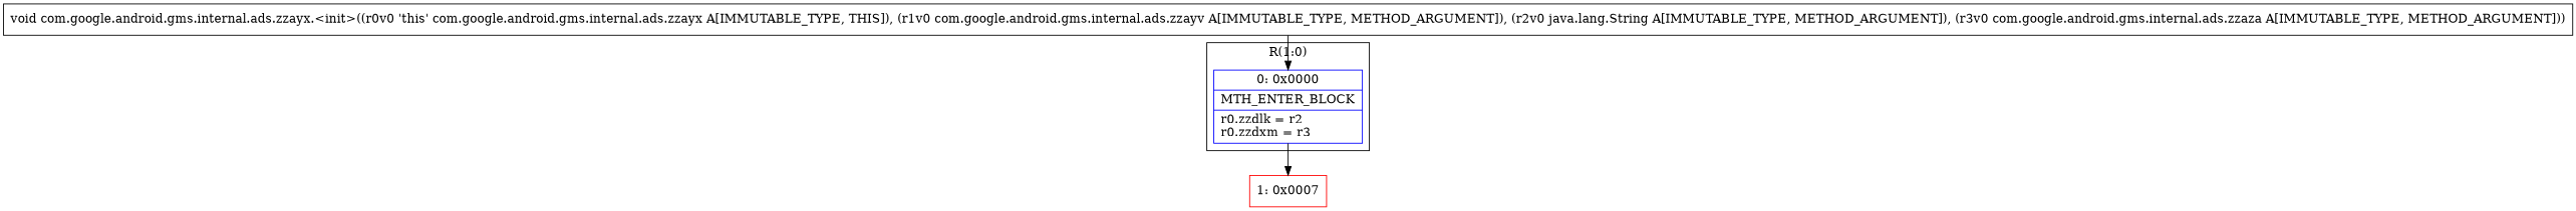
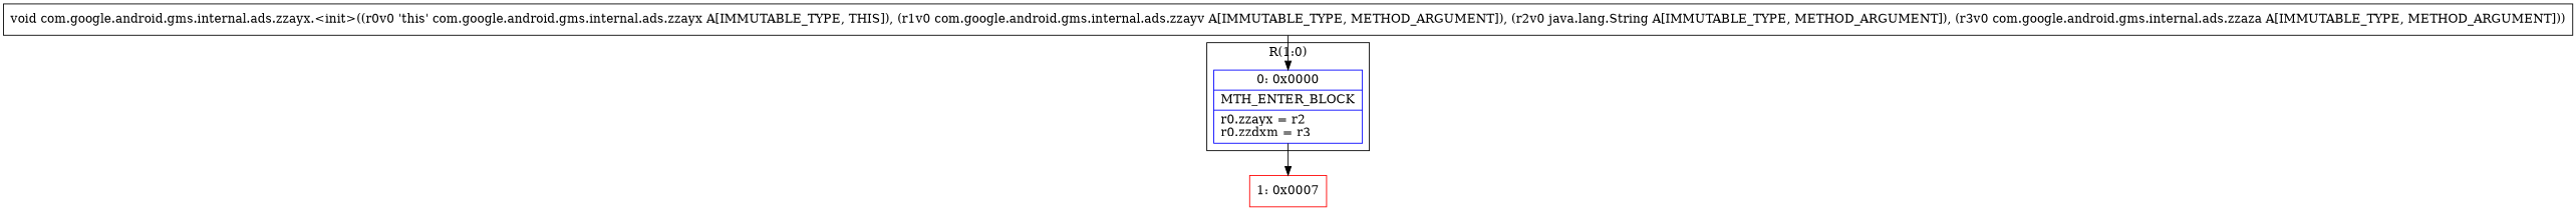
  digraph {
    node [shape=record]
-   n1 [color=blue label="{0\:\ 0x0000|MTH_ENTER_BLOCK\l|r0.zzdlk = r2\lr0.zzdxm = r3\l}"]
+   n1 [color=blue label="{0\:\ 0x0000|MTH_ENTER_BLOCK\l|r0.zzayx = r2\lr0.zzdxm = r3\l}"]
    n2 [color=red label="{1\:\ 0x0007}"]
    n3 [label="{void com.google.android.gms.internal.ads.zzayx.\<init\>((r0v0 'this' com.google.android.gms.internal.ads.zzayx A[IMMUTABLE_TYPE, THIS]), (r1v0 com.google.android.gms.internal.ads.zzayv A[IMMUTABLE_TYPE, METHOD_ARGUMENT]), (r2v0 java.lang.String A[IMMUTABLE_TYPE, METHOD_ARGUMENT]), (r3v0 com.google.android.gms.internal.ads.zzaza A[IMMUTABLE_TYPE, METHOD_ARGUMENT])) }"]
    subgraph cluster_1 {
      label="R(1:0)"
      n1
    }
    n1 -> n2
    n3 -> n1
  }
